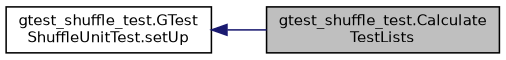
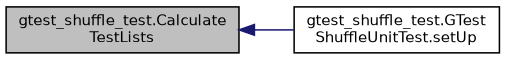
  digraph {
    rankdir=LR
    node [color=black fontname=Helvetica fontsize=10 shape=record style=filled]
    n1 [fillcolor=grey75 fontcolor=black height=0.2 label="gtest_shuffle_test.Calculate\lTestLists" width=0.4]
    n2 [fillcolor=white height=0.2 label="gtest_shuffle_test.GTest\lShuffleUnitTest.setUp" width=0.4]
-   n2 -> n1 [color=midnightblue dir=back fontname=Helvetica fontsize=10 labelfontname=Helvetica labelfontsize=10 style=solid]
+   n1 -> n2 [color=midnightblue dir=back fontname=Helvetica fontsize=10 labelfontname=Helvetica labelfontsize=10 style=solid]
  }
